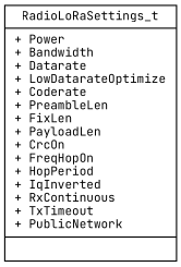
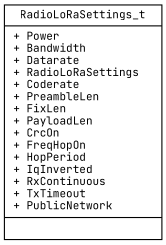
  digraph {
    fontname="JetBrains Mono"
-   n1 [color=black fillcolor=white fontcolor=black fontname="JetBrains Mono" fontsize=10 height=0.2 label="{RadioLoRaSettings_t\n|+ Power\l+ Bandwidth\l+ Datarate\l+ LowDatarateOptimize\l+ Coderate\l+ PreambleLen\l+ FixLen\l+ PayloadLen\l+ CrcOn\l+ FreqHopOn\l+ HopPeriod\l+ IqInverted\l+ RxContinuous\l+ TxTimeout\l+ PublicNetwork\l|}" shape=record style=filled width=0.4]
+   n1 [color=black fillcolor=white fontcolor=black fontname="JetBrains Mono" fontsize=10 height=0.2 label="{RadioLoRaSettings_t\n|+ Power\l+ Bandwidth\l+ Datarate\l+ RadioLoRaSettings\l+ Coderate\l+ PreambleLen\l+ FixLen\l+ PayloadLen\l+ CrcOn\l+ FreqHopOn\l+ HopPeriod\l+ IqInverted\l+ RxContinuous\l+ TxTimeout\l+ PublicNetwork\l|}" shape=record style=filled width=0.4]
  }
